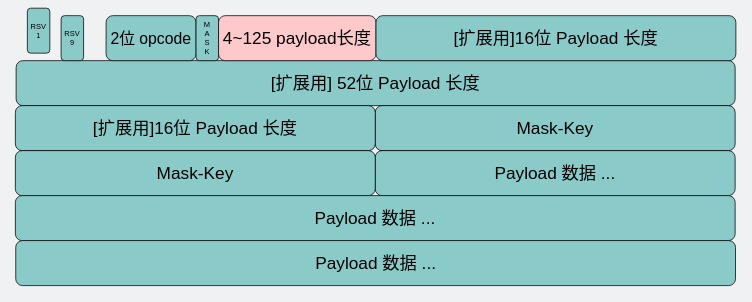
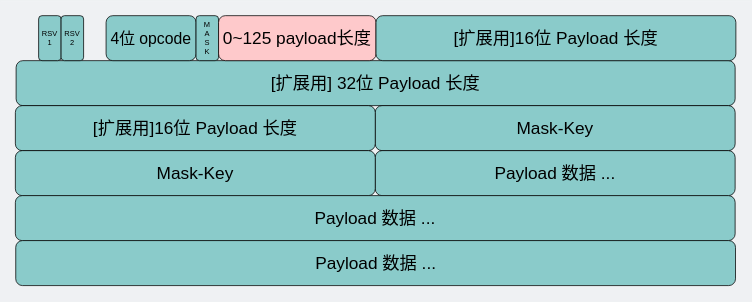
  <mxCell id="0" />
  <mxCell id="1" parent="0" />
- <mxCell id="2" value="&lt;font style=&quot;font-size: 23px;&quot;&gt;[扩展用] 52位&amp;nbsp;Payload&amp;nbsp;长度&lt;/font&gt;" style="rounded=1;whiteSpace=wrap;html=1;fontSize=23;fillColor=#8ACBCA;" parent="1" vertex="1"><mxGeometry x="21" y="80" width="959" height="60" as="geometry" /></mxCell>
- <mxCell id="3" value="RSV&lt;br&gt;1" style="rounded=1;whiteSpace=wrap;html=1;fontSize=10;fillColor=#8ACBCA;" parent="1" vertex="1"><mxGeometry x="36" y="10" width="30" height="60" as="geometry" /></mxCell>
- <mxCell id="4" value="RSV&lt;br&gt;9" style="rounded=1;whiteSpace=wrap;html=1;fontSize=10;fillColor=#8ACBCA;" parent="1" vertex="1"><mxGeometry x="81" y="20" width="30" height="60" as="geometry" /></mxCell>
- <mxCell id="5" value="&lt;font style=&quot;font-size: 21px;&quot;&gt;2位 opcode&lt;/font&gt;" style="rounded=1;whiteSpace=wrap;html=1;fontSize=10;fillColor=#8ACBCA;" parent="1" vertex="1"><mxGeometry x="141" y="20" width="120" height="60" as="geometry" /></mxCell>
+ <mxCell id="2" value="&lt;font style=&quot;font-size: 23px;&quot;&gt;[扩展用] 32位&amp;nbsp;Payload&amp;nbsp;长度&lt;/font&gt;" style="rounded=1;whiteSpace=wrap;html=1;fontSize=23;fillColor=#8ACBCA;" parent="1" vertex="1"><mxGeometry x="21" y="80" width="959" height="60" as="geometry" /></mxCell>
+ <mxCell id="3" value="RSV&lt;br&gt;1" style="rounded=1;whiteSpace=wrap;html=1;fontSize=10;fillColor=#8ACBCA;" parent="1" vertex="1"><mxGeometry x="51" y="20" width="30" height="60" as="geometry" /></mxCell>
+ <mxCell id="4" value="RSV&lt;br&gt;2" style="rounded=1;whiteSpace=wrap;html=1;fontSize=10;fillColor=#8ACBCA;" parent="1" vertex="1"><mxGeometry x="81" y="20" width="30" height="60" as="geometry" /></mxCell>
+ <mxCell id="5" value="&lt;font style=&quot;font-size: 21px;&quot;&gt;4位 opcode&lt;/font&gt;" style="rounded=1;whiteSpace=wrap;html=1;fontSize=10;fillColor=#8ACBCA;" parent="1" vertex="1"><mxGeometry x="141" y="20" width="120" height="60" as="geometry" /></mxCell>
  <mxCell id="6" value="M&lt;br&gt;A&lt;br&gt;S&lt;br&gt;K" style="rounded=1;whiteSpace=wrap;html=1;fontSize=10;fillColor=#8ACBCA;" parent="1" vertex="1"><mxGeometry x="261" y="20" width="30" height="60" as="geometry" /></mxCell>
- <mxCell id="7" value="&lt;span style=&quot;font-size: 23px;&quot;&gt;4~125 payload长度&lt;/span&gt;" style="rounded=1;whiteSpace=wrap;html=1;fontSize=10;fillColor=#FEC9CB;" parent="1" vertex="1"><mxGeometry x="291" y="20" width="210" height="60" as="geometry" /></mxCell>
+ <mxCell id="7" value="&lt;span style=&quot;font-size: 23px;&quot;&gt;0~125 payload长度&lt;/span&gt;" style="rounded=1;whiteSpace=wrap;html=1;fontSize=10;fillColor=#FEC9CB;" parent="1" vertex="1"><mxGeometry x="291" y="20" width="210" height="60" as="geometry" /></mxCell>
  <mxCell id="8" value="&lt;font style=&quot;font-size: 23px;&quot;&gt;[扩展用]16位 Payload&amp;nbsp;长度&lt;/font&gt;" style="rounded=1;whiteSpace=wrap;html=1;fontSize=10;fillColor=#8ACBCA;" parent="1" vertex="1"><mxGeometry x="501" y="20" width="480" height="60" as="geometry" /></mxCell>
  <mxCell id="9" value="Mask-Key" style="rounded=1;whiteSpace=wrap;html=1;fontSize=23;fillColor=#8ACBCA;" parent="1" vertex="1"><mxGeometry x="500" y="140" width="480" height="60" as="geometry" /></mxCell>
  <mxCell id="10" value="&lt;span style=&quot;font-size: 23px;&quot;&gt;[扩展用]16位&amp;nbsp;&lt;/span&gt;&lt;span style=&quot;font-size: 23px;&quot;&gt;Payload&lt;/span&gt;&lt;span style=&quot;font-size: 23px;&quot;&gt;&amp;nbsp;长度&lt;/span&gt;" style="rounded=1;whiteSpace=wrap;html=1;fontSize=23;fillColor=#8ACBCA;" parent="1" vertex="1"><mxGeometry x="20" y="140" width="480" height="60" as="geometry" /></mxCell>
  <mxCell id="11" value="Payload 数据&amp;nbsp;..." style="rounded=1;whiteSpace=wrap;html=1;fontSize=23;fillColor=#8ACBCA;" parent="1" vertex="1"><mxGeometry x="500" y="200" width="480" height="60" as="geometry" /></mxCell>
  <mxCell id="12" value="Mask-Key" style="rounded=1;whiteSpace=wrap;html=1;fontSize=23;fillColor=#8ACBCA;" parent="1" vertex="1"><mxGeometry x="20" y="200" width="480" height="60" as="geometry" /></mxCell>
  <mxCell id="13" value="Payload 数据 ..." style="rounded=1;whiteSpace=wrap;html=1;fontSize=23;fillColor=#8ACBCA;" parent="1" vertex="1"><mxGeometry x="20" y="260" width="960" height="60" as="geometry" /></mxCell>
  <mxCell id="14" value="Payload 数据 ..." style="rounded=1;whiteSpace=wrap;html=1;fontSize=23;fillColor=#8ACBCA;" parent="1" vertex="1"><mxGeometry x="20.5" y="320" width="960" height="60" as="geometry" /></mxCell>
